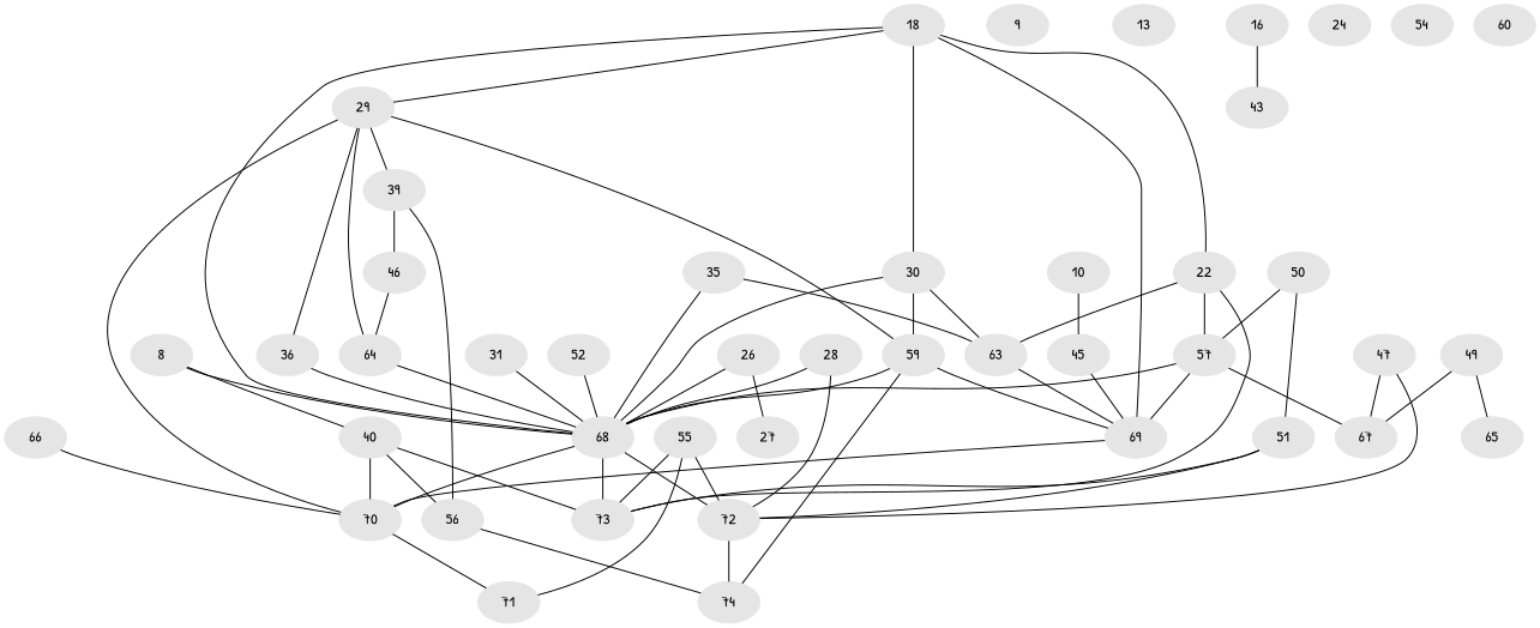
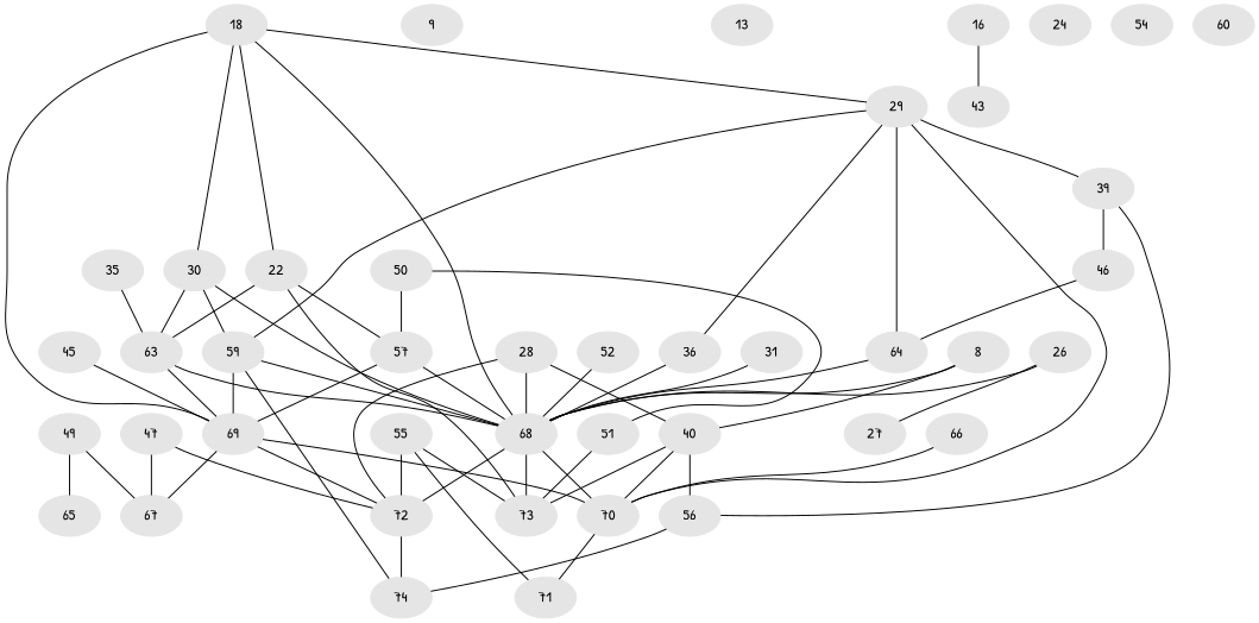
  graph {
    fontname="Patrick Hand"
    node [color=gray90 fontname="Patrick Hand" style=filled]
    edge [fontname="Patrick Hand"]
    40 [super="+17"]
    73 [super="+33"]
    70 [super="+58"]
    56
    8
    68 [super="+12+48+62+53"]
    72 [super="+15+44"]
    9
-   10
    45
    69 [super="+37+32"]
    13
    16
    43
    18 [super="+4+5+2"]
    22 [super="+21"]
    29
    30
    57 [super="+34"]
    63
    36 [super="+25"]
    39 [super="+14"]
    59 [super="+41"]
    64 [super="+23"]
    67
    24
    26
    27
    28
    46
    74
    71
    31
    35
    47
    49
    65
    50
    51
    52
    54
    55
    60
    66
    40 -- 73
    40 -- 70 [weight=2]
    40 -- 56 [weight=2]
    70 -- 71
    56 -- 74
    8 -- 40 [weight=2]
    8 -- 68 [weight=2]
    68 -- 73
    68 -- 70 [weight=2]
    68 -- 72 [weight=2]
    72 -- 74
-   10 -- 45
    45 -- 69
    69 -- 70
    16 -- 43
    18 -- 68
    18 -- 69
    18 -- 22
    18 -- 29
    18 -- 30 [weight=2]
    22 -- 73
    22 -- 57
    22 -- 63
    29 -- 70
    29 -- 36
    29 -- 39 [weight=2]
    29 -- 59
    29 -- 64 [weight=2]
    30 -- 68
    30 -- 63
    30 -- 59
    57 -- 68 [weight=4]
    57 -- 69 [weight=3]
-   57 -- 67
-   35 -- 68
+   69 -- 67
+   63 -- 68
    63 -- 69
    36 -- 68 [weight=2]
    39 -- 56
    39 -- 46
    59 -- 68 [weight=2]
    59 -- 69
    59 -- 74
    64 -- 68 [weight=2]
    26 -- 68
    26 -- 27
+   28 -- 40
    28 -- 68
    28 -- 72
    46 -- 64
    31 -- 68
    35 -- 63
    47 -- 72
    47 -- 67
    49 -- 67
    49 -- 65
    50 -- 57
    50 -- 51
    51 -- 73
-   51 -- 72
+   69 -- 72
    52 -- 68
    55 -- 73
    55 -- 72 [weight=3]
    55 -- 71
    66 -- 70
  }
